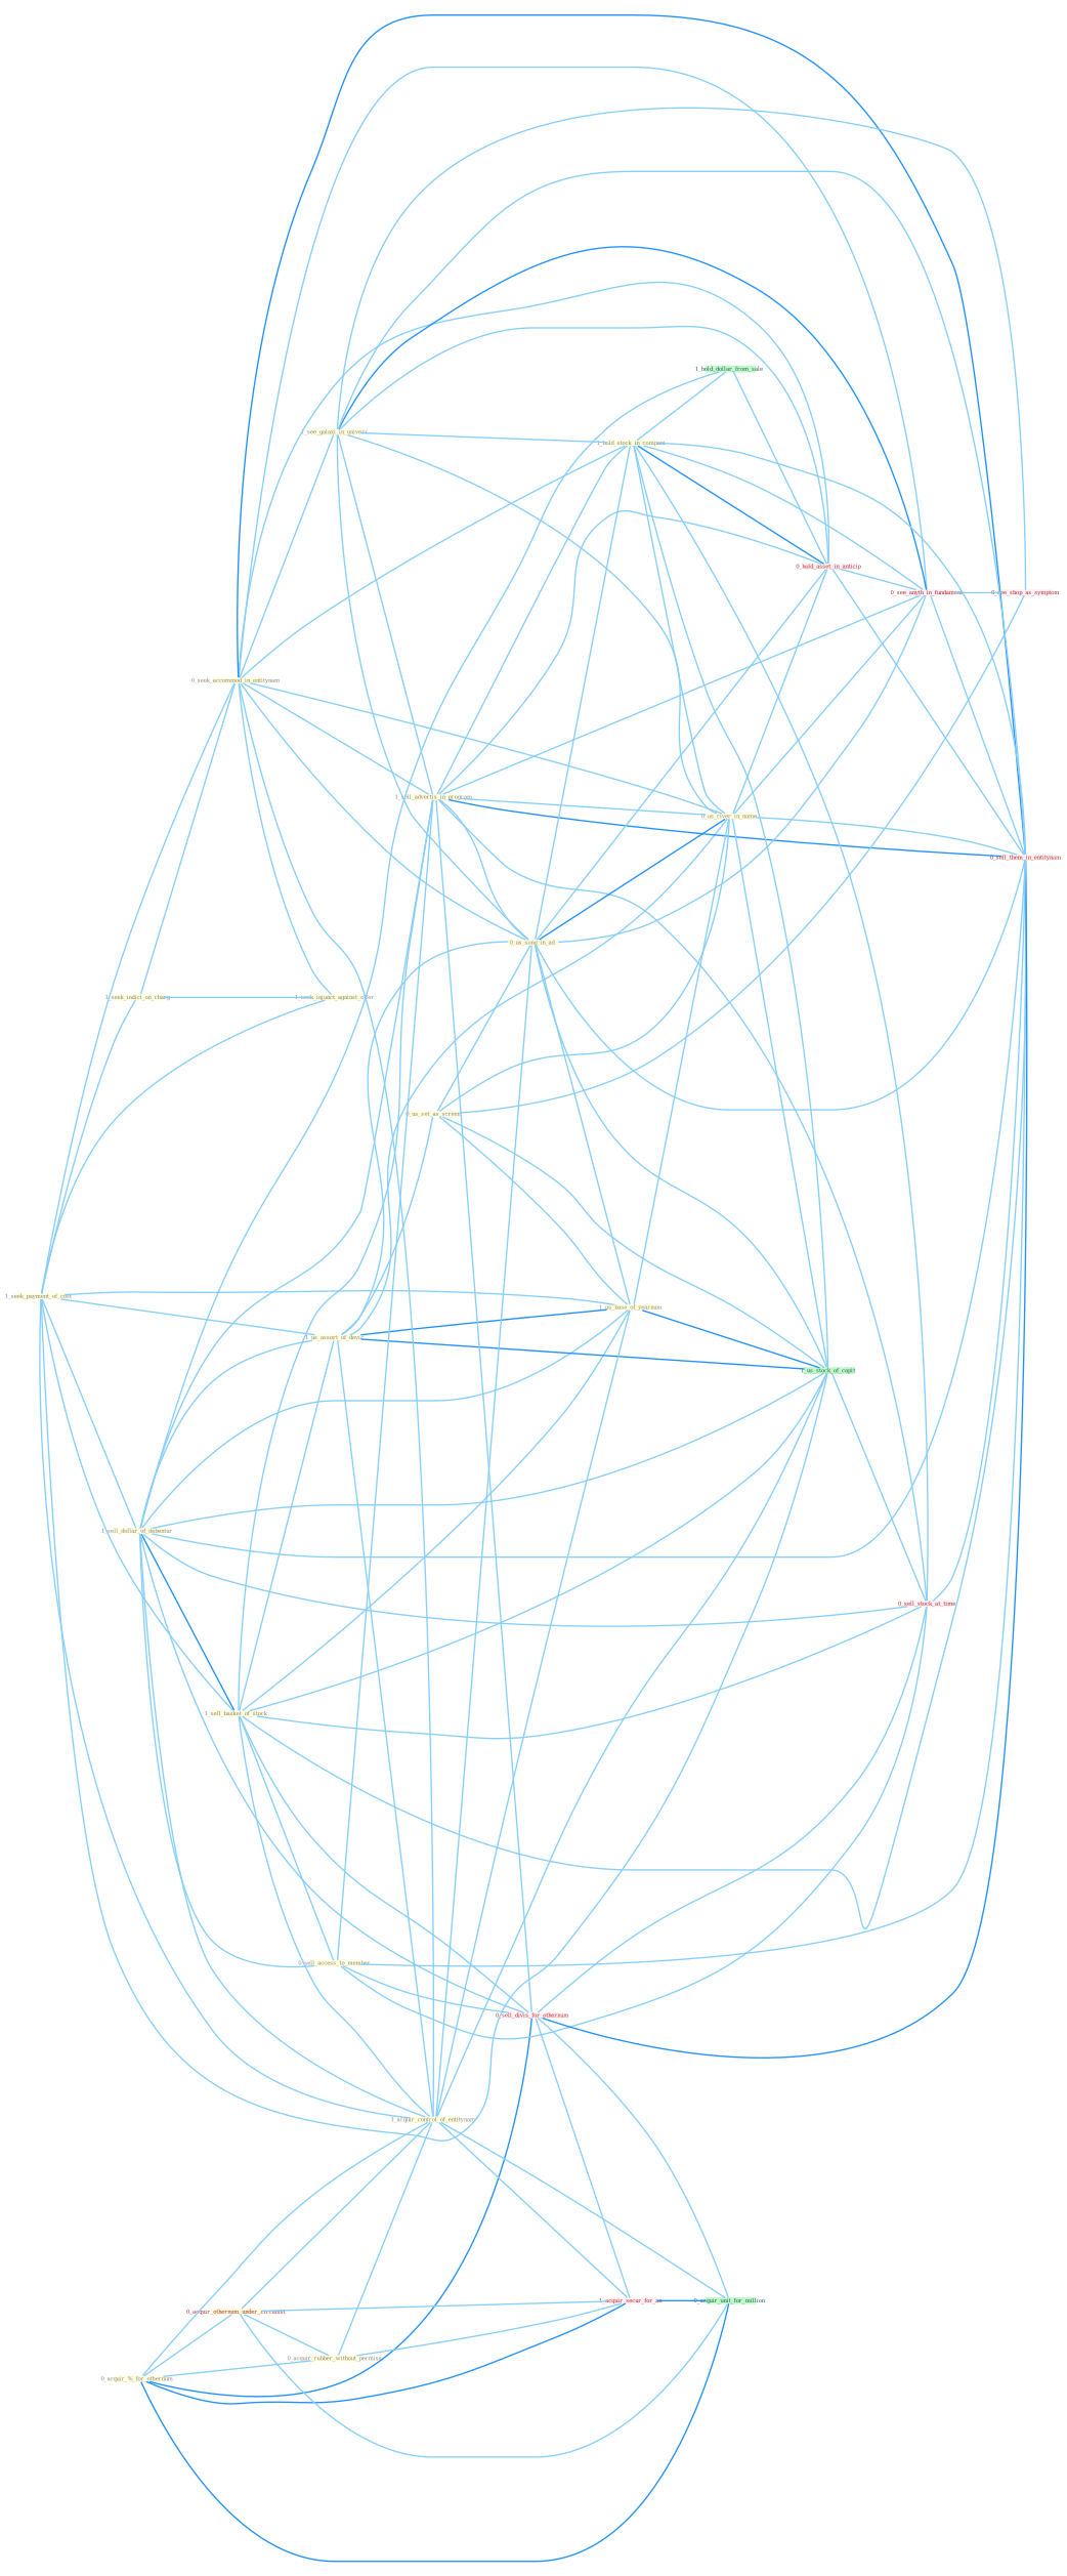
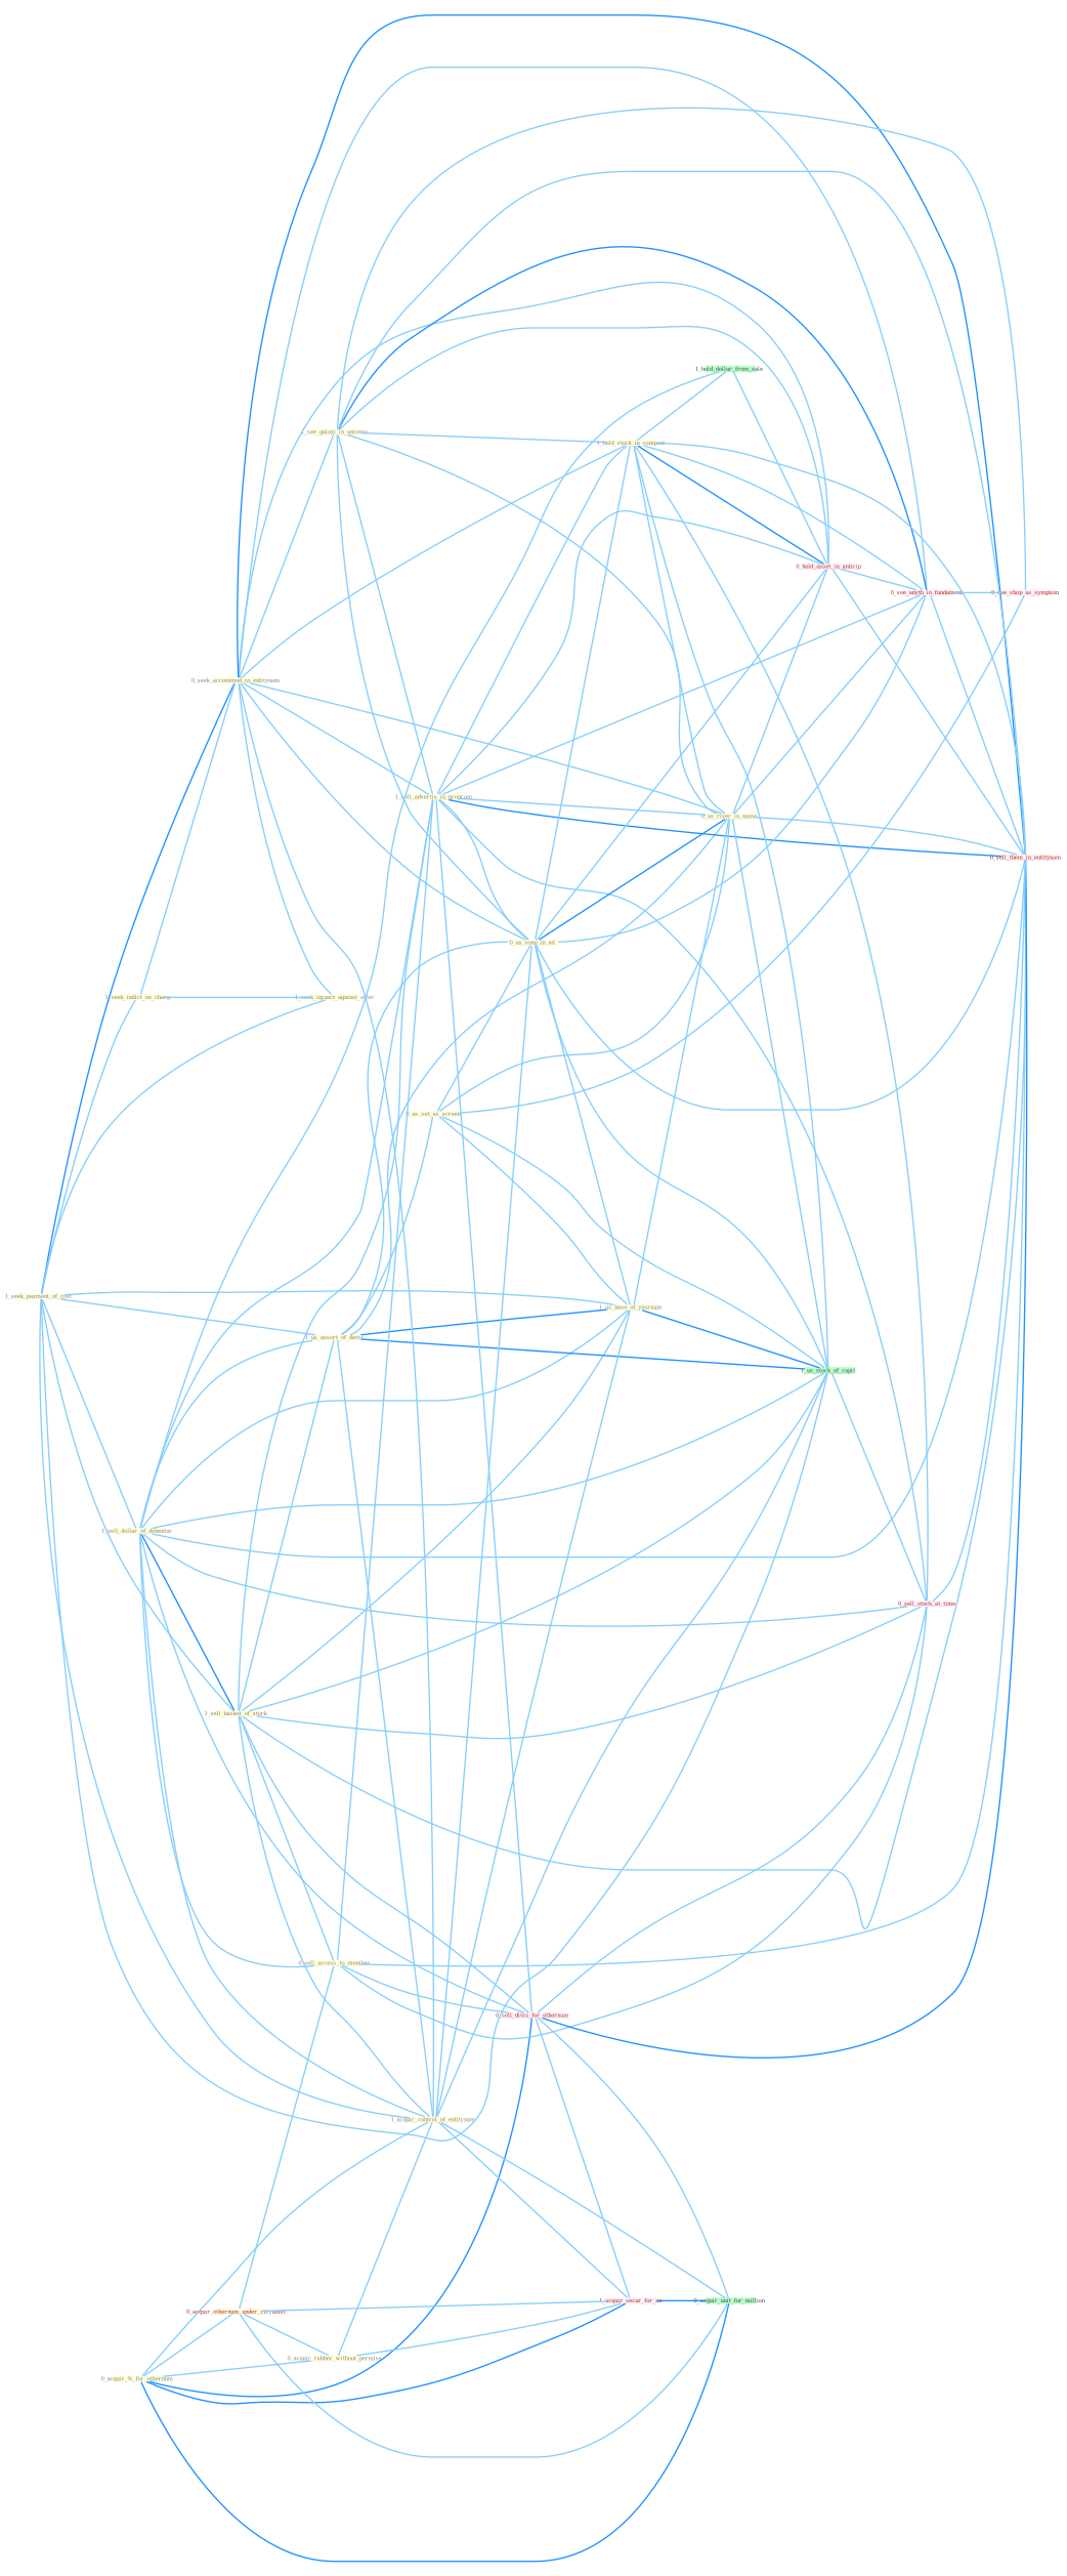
  graph {
    rankdir=LR
    node [color="#ffffe0" fixedsize=true fontcolor="#8b7d6b" fontsize=4 shape=polygon style=filled]
    edge [color="#87cefa" w=1]
    "0_acquir_%_for_othernum " [height=.06 width=.5]
    "0_acquir_othernum_under_circumst " [fontcolor="#b22222" height=.06 width=.5]
    "1_seek_payment_of_cost " [height=.06 width=.5]
    "1_sell_dollar_of_debentur " [height=.06 width=.5]
    "0_acquir_rubber_without_permiss " [height=.06 width=.5]
    "1_seek_indict_on_charg " [height=.06 width=.5]
    "1_sell_basket_of_stock " [height=.06 width=.5]
    "1_us_assort_of_devic " [height=.06 width=.5]
    "0_seek_accommod_in_entitynam " [height=.06 width=.5]
    "1_see_galaxi_in_univers " [height=.06 width=.5]
    "0_sell_access_to_member " [height=.06 width=.5]
    "1_acquir_control_of_entitynam " [height=.06 width=.5]
    "1_sell_advertis_in_program " [height=.06 width=.5]
    "0_us_set_as_screen " [height=.06 width=.5]
    "0_us_song_in_ad " [height=.06 width=.5]
    "1_us_base_of_yearnum " [height=.06 width=.5]
    "1_seek_injunct_against_offer " [height=.06 width=.5]
    "1_hold_stock_in_compani " [height=.06 width=.5]
    "0_us_river_in_name " [height=.06 width=.5]
    "0_sell_divis_for_othernum " [color="#fff0f5" fontcolor="#b22222" height=.06 width=.5]
    "1_acquir_secur_for_an " [color="#fff0f5" fontcolor="#b22222" height=.06 width=.5]
    "0_hold_asset_in_anticip " [color="#fff0f5" fontcolor="#b22222" height=.06 width=.5]
    "0_sell_stock_at_time " [color="#fff0f5" fontcolor="#b22222" height=.06 width=.5]
    "0_see_anyth_in_fundament " [color="#fff0f5" fontcolor="#b22222" height=.06 width=.5]
    "0_see_shop_as_symptom " [color="#fff0f5" fontcolor="#b22222" height=.06 width=.5]
    "0_sell_them_in_entitynam " [color="#fff0f5" fontcolor="#b22222" height=.06 width=.5]
    "0_acquir_unit_for_million " [color="#BDFCC9" fontcolor="#2f4f4f" height=.06 width=.5]
    "1_us_stock_of_capit " [color="#BDFCC9" fontcolor="#2f4f4f" height=.06 width=.5]
    "1_hold_dollar_from_sale " [color="#BDFCC9" fontcolor="#2f4f4f" height=.06 width=.5]
    subgraph sub_1 {
      "0_acquir_%_for_othernum "
      "0_acquir_othernum_under_circumst "
      "1_seek_payment_of_cost "
      "1_sell_dollar_of_debentur "
      "0_acquir_rubber_without_permiss "
      "1_seek_indict_on_charg "
      "1_sell_basket_of_stock "
      "1_us_assort_of_devic "
      "0_seek_accommod_in_entitynam "
      "1_see_galaxi_in_univers "
      "0_sell_access_to_member "
      "1_acquir_control_of_entitynam "
      "1_sell_advertis_in_program "
      "0_us_set_as_screen "
      "0_us_song_in_ad "
      "1_us_base_of_yearnum "
      "1_seek_injunct_against_offer "
      "1_hold_stock_in_compani "
      "0_us_river_in_name "
    }
    subgraph sub_2 {
      "0_sell_divis_for_othernum "
      "1_acquir_secur_for_an "
      "0_hold_asset_in_anticip "
      "0_sell_stock_at_time "
      "0_see_anyth_in_fundament "
      "0_see_shop_as_symptom "
      "0_sell_them_in_entitynam "
    }
    "0_acquir_%_for_othernum " -- "0_acquir_othernum_under_circumst "
    "0_acquir_%_for_othernum " -- "0_acquir_rubber_without_permiss "
    "0_acquir_%_for_othernum " -- "1_acquir_control_of_entitynam "
    "0_acquir_%_for_othernum " -- "0_sell_divis_for_othernum " [color="#1e90ff" w=2]
    "0_acquir_%_for_othernum " -- "1_acquir_secur_for_an " [color="#1e90ff" w=2]
    "0_acquir_%_for_othernum " -- "0_acquir_unit_for_million " [color="#1e90ff" w=2]
    "0_acquir_othernum_under_circumst " -- "0_acquir_rubber_without_permiss "
-   "0_acquir_othernum_under_circumst " -- "1_acquir_control_of_entitynam "
+   "0_acquir_othernum_under_circumst " -- "0_sell_access_to_member "
    "0_acquir_othernum_under_circumst " -- "1_acquir_secur_for_an "
    "0_acquir_othernum_under_circumst " -- "0_acquir_unit_for_million "
    "1_seek_payment_of_cost " -- "1_sell_dollar_of_debentur "
    "1_seek_payment_of_cost " -- "1_seek_indict_on_charg "
    "1_seek_payment_of_cost " -- "1_sell_basket_of_stock "
    "1_seek_payment_of_cost " -- "1_us_assort_of_devic "
-   "1_seek_payment_of_cost " -- "0_seek_accommod_in_entitynam "
+   "1_seek_payment_of_cost " -- "0_seek_accommod_in_entitynam " [color="#1e90ff"]
    "1_seek_payment_of_cost " -- "1_acquir_control_of_entitynam "
    "1_seek_payment_of_cost " -- "1_us_base_of_yearnum "
    "1_seek_payment_of_cost " -- "1_seek_injunct_against_offer "
    "1_seek_payment_of_cost " -- "1_us_stock_of_capit "
    "1_sell_dollar_of_debentur " -- "1_sell_basket_of_stock " [color="#1e90ff" w=2]
    "1_sell_dollar_of_debentur " -- "1_us_assort_of_devic "
    "1_sell_dollar_of_debentur " -- "0_sell_access_to_member "
    "1_sell_dollar_of_debentur " -- "1_acquir_control_of_entitynam "
    "1_sell_dollar_of_debentur " -- "1_sell_advertis_in_program "
    "1_sell_dollar_of_debentur " -- "1_us_base_of_yearnum "
    "1_sell_dollar_of_debentur " -- "0_sell_divis_for_othernum "
    "1_sell_dollar_of_debentur " -- "0_sell_stock_at_time "
    "1_sell_dollar_of_debentur " -- "0_sell_them_in_entitynam "
    "1_sell_dollar_of_debentur " -- "1_us_stock_of_capit "
    "1_sell_dollar_of_debentur " -- "1_hold_dollar_from_sale "
    "0_acquir_rubber_without_permiss " -- "1_acquir_control_of_entitynam "
    "0_acquir_rubber_without_permiss " -- "1_acquir_secur_for_an "
    "1_seek_indict_on_charg " -- "0_seek_accommod_in_entitynam "
    "1_seek_indict_on_charg " -- "1_seek_injunct_against_offer "
    "1_sell_basket_of_stock " -- "1_us_assort_of_devic "
    "1_sell_basket_of_stock " -- "0_sell_access_to_member "
    "1_sell_basket_of_stock " -- "1_acquir_control_of_entitynam "
    "1_sell_basket_of_stock " -- "1_sell_advertis_in_program "
    "1_sell_basket_of_stock " -- "1_us_base_of_yearnum "
    "1_sell_basket_of_stock " -- "0_sell_divis_for_othernum "
    "1_sell_basket_of_stock " -- "0_sell_stock_at_time "
    "1_sell_basket_of_stock " -- "0_sell_them_in_entitynam "
    "1_sell_basket_of_stock " -- "1_us_stock_of_capit "
    "1_us_assort_of_devic " -- "1_acquir_control_of_entitynam "
    "1_us_assort_of_devic " -- "0_us_set_as_screen "
    "1_us_assort_of_devic " -- "0_us_song_in_ad "
    "1_us_assort_of_devic " -- "1_us_base_of_yearnum " [color="#1e90ff" w=2]
    "1_us_assort_of_devic " -- "0_us_river_in_name "
    "1_us_assort_of_devic " -- "1_us_stock_of_capit " [color="#1e90ff" w=2]
    "0_seek_accommod_in_entitynam " -- "1_see_galaxi_in_univers "
    "0_seek_accommod_in_entitynam " -- "1_acquir_control_of_entitynam "
    "0_seek_accommod_in_entitynam " -- "1_sell_advertis_in_program "
    "0_seek_accommod_in_entitynam " -- "0_us_song_in_ad "
    "0_seek_accommod_in_entitynam " -- "1_seek_injunct_against_offer "
    "0_seek_accommod_in_entitynam " -- "1_hold_stock_in_compani "
    "0_seek_accommod_in_entitynam " -- "0_us_river_in_name "
    "0_seek_accommod_in_entitynam " -- "0_hold_asset_in_anticip "
    "0_seek_accommod_in_entitynam " -- "0_see_anyth_in_fundament "
    "0_seek_accommod_in_entitynam " -- "0_sell_them_in_entitynam " [color="#1e90ff" w=2]
    "1_see_galaxi_in_univers " -- "1_sell_advertis_in_program "
    "1_see_galaxi_in_univers " -- "0_us_song_in_ad "
    "1_see_galaxi_in_univers " -- "1_hold_stock_in_compani "
    "1_see_galaxi_in_univers " -- "0_us_river_in_name "
    "1_see_galaxi_in_univers " -- "0_hold_asset_in_anticip "
    "1_see_galaxi_in_univers " -- "0_see_anyth_in_fundament " [color="#1e90ff" w=2]
    "1_see_galaxi_in_univers " -- "0_see_shop_as_symptom "
    "1_see_galaxi_in_univers " -- "0_sell_them_in_entitynam "
    "0_sell_access_to_member " -- "1_sell_advertis_in_program "
    "0_sell_access_to_member " -- "0_sell_divis_for_othernum "
    "0_sell_access_to_member " -- "0_sell_stock_at_time "
    "0_sell_access_to_member " -- "0_sell_them_in_entitynam "
    "1_acquir_control_of_entitynam " -- "0_us_song_in_ad "
    "1_acquir_control_of_entitynam " -- "1_us_base_of_yearnum "
    "1_acquir_control_of_entitynam " -- "1_acquir_secur_for_an "
    "1_acquir_control_of_entitynam " -- "0_acquir_unit_for_million "
    "1_acquir_control_of_entitynam " -- "1_us_stock_of_capit "
    "1_sell_advertis_in_program " -- "0_us_song_in_ad "
    "1_sell_advertis_in_program " -- "1_hold_stock_in_compani "
    "1_sell_advertis_in_program " -- "0_us_river_in_name "
    "1_sell_advertis_in_program " -- "0_sell_divis_for_othernum "
    "1_sell_advertis_in_program " -- "0_hold_asset_in_anticip "
    "1_sell_advertis_in_program " -- "0_sell_stock_at_time "
    "1_sell_advertis_in_program " -- "0_see_anyth_in_fundament "
    "1_sell_advertis_in_program " -- "0_sell_them_in_entitynam " [color="#1e90ff" w=2]
    "0_us_set_as_screen " -- "0_us_song_in_ad "
    "0_us_set_as_screen " -- "1_us_base_of_yearnum "
    "0_us_set_as_screen " -- "0_us_river_in_name "
    "0_us_set_as_screen " -- "0_see_shop_as_symptom "
    "0_us_set_as_screen " -- "1_us_stock_of_capit "
    "0_us_song_in_ad " -- "1_us_base_of_yearnum "
    "0_us_song_in_ad " -- "1_hold_stock_in_compani "
    "0_us_song_in_ad " -- "0_us_river_in_name " [color="#1e90ff" w=2]
    "0_us_song_in_ad " -- "0_hold_asset_in_anticip "
    "0_us_song_in_ad " -- "0_see_anyth_in_fundament "
    "0_us_song_in_ad " -- "0_sell_them_in_entitynam "
    "0_us_song_in_ad " -- "1_us_stock_of_capit "
    "1_us_base_of_yearnum " -- "0_us_river_in_name "
    "1_us_base_of_yearnum " -- "1_us_stock_of_capit " [color="#1e90ff" w=2]
    "1_hold_stock_in_compani " -- "0_us_river_in_name "
    "1_hold_stock_in_compani " -- "0_hold_asset_in_anticip " [color="#1e90ff" w=2]
    "1_hold_stock_in_compani " -- "0_sell_stock_at_time "
    "1_hold_stock_in_compani " -- "0_see_anyth_in_fundament "
    "1_hold_stock_in_compani " -- "0_sell_them_in_entitynam "
    "1_hold_stock_in_compani " -- "1_us_stock_of_capit "
    "1_hold_stock_in_compani " -- "1_hold_dollar_from_sale "
    "0_us_river_in_name " -- "0_hold_asset_in_anticip "
    "0_us_river_in_name " -- "0_see_anyth_in_fundament "
    "0_us_river_in_name " -- "0_sell_them_in_entitynam "
    "0_us_river_in_name " -- "1_us_stock_of_capit "
    "0_sell_divis_for_othernum " -- "1_acquir_secur_for_an "
    "0_sell_divis_for_othernum " -- "0_sell_stock_at_time "
    "0_sell_divis_for_othernum " -- "0_sell_them_in_entitynam " [color="#1e90ff"]
    "0_sell_divis_for_othernum " -- "0_acquir_unit_for_million "
    "1_acquir_secur_for_an " -- "0_acquir_unit_for_million " [color="#1e90ff" w=2]
    "0_hold_asset_in_anticip " -- "0_see_anyth_in_fundament "
    "0_hold_asset_in_anticip " -- "0_sell_them_in_entitynam "
    "0_sell_stock_at_time " -- "0_sell_them_in_entitynam "
    "0_see_anyth_in_fundament " -- "0_see_shop_as_symptom "
    "0_see_anyth_in_fundament " -- "0_sell_them_in_entitynam "
    "1_us_stock_of_capit " -- "0_sell_stock_at_time "
    "1_hold_dollar_from_sale " -- "0_hold_asset_in_anticip "
  }
